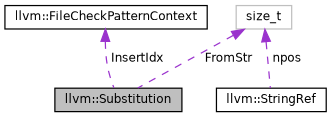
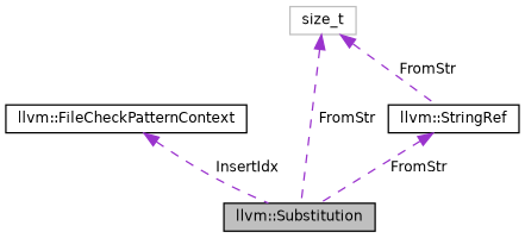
  digraph {
    node [color=black fontname=Helvetica fontsize=10 shape=record]
    edge [color=darkorchid3 dir=back fontname=Helvetica fontsize=10 labelfontname=Helvetica labelfontsize=10 style=dashed]
    n1 [fillcolor=grey75 fontcolor=black height=0.2 label="llvm::Substitution" style=filled width=0.4]
    n2 [height=0.2 label="llvm::FileCheckPatternContext" width=0.4]
    n3 [height=0.2 label="llvm::StringRef" width=0.4]
    n4 [color=grey75 height=0.2 label=size_t width=0.4]
    n2 -> n1 [label=" InsertIdx"]
+   n3 -> n1 [label=" FromStr"]
    n4 -> n1 [label=" FromStr"]
-   n4 -> n3 [label=" npos"]
+   n4 -> n3 [label=" FromStr"]
  }
